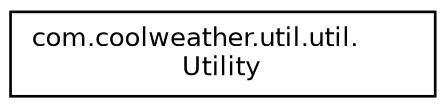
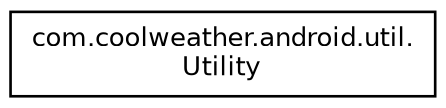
  digraph {
    rankdir=LR
-   n1 [color=black fillcolor=white fontname=Helvetica fontsize=10 height=0.2 label="com.coolweather.util.util.\lUtility" shape=record style=filled width=0.4]
+   n1 [color=black fillcolor=white fontname=Helvetica fontsize=10 height=0.2 label="com.coolweather.android.util.\lUtility" shape=record style=filled width=0.4]
  }
